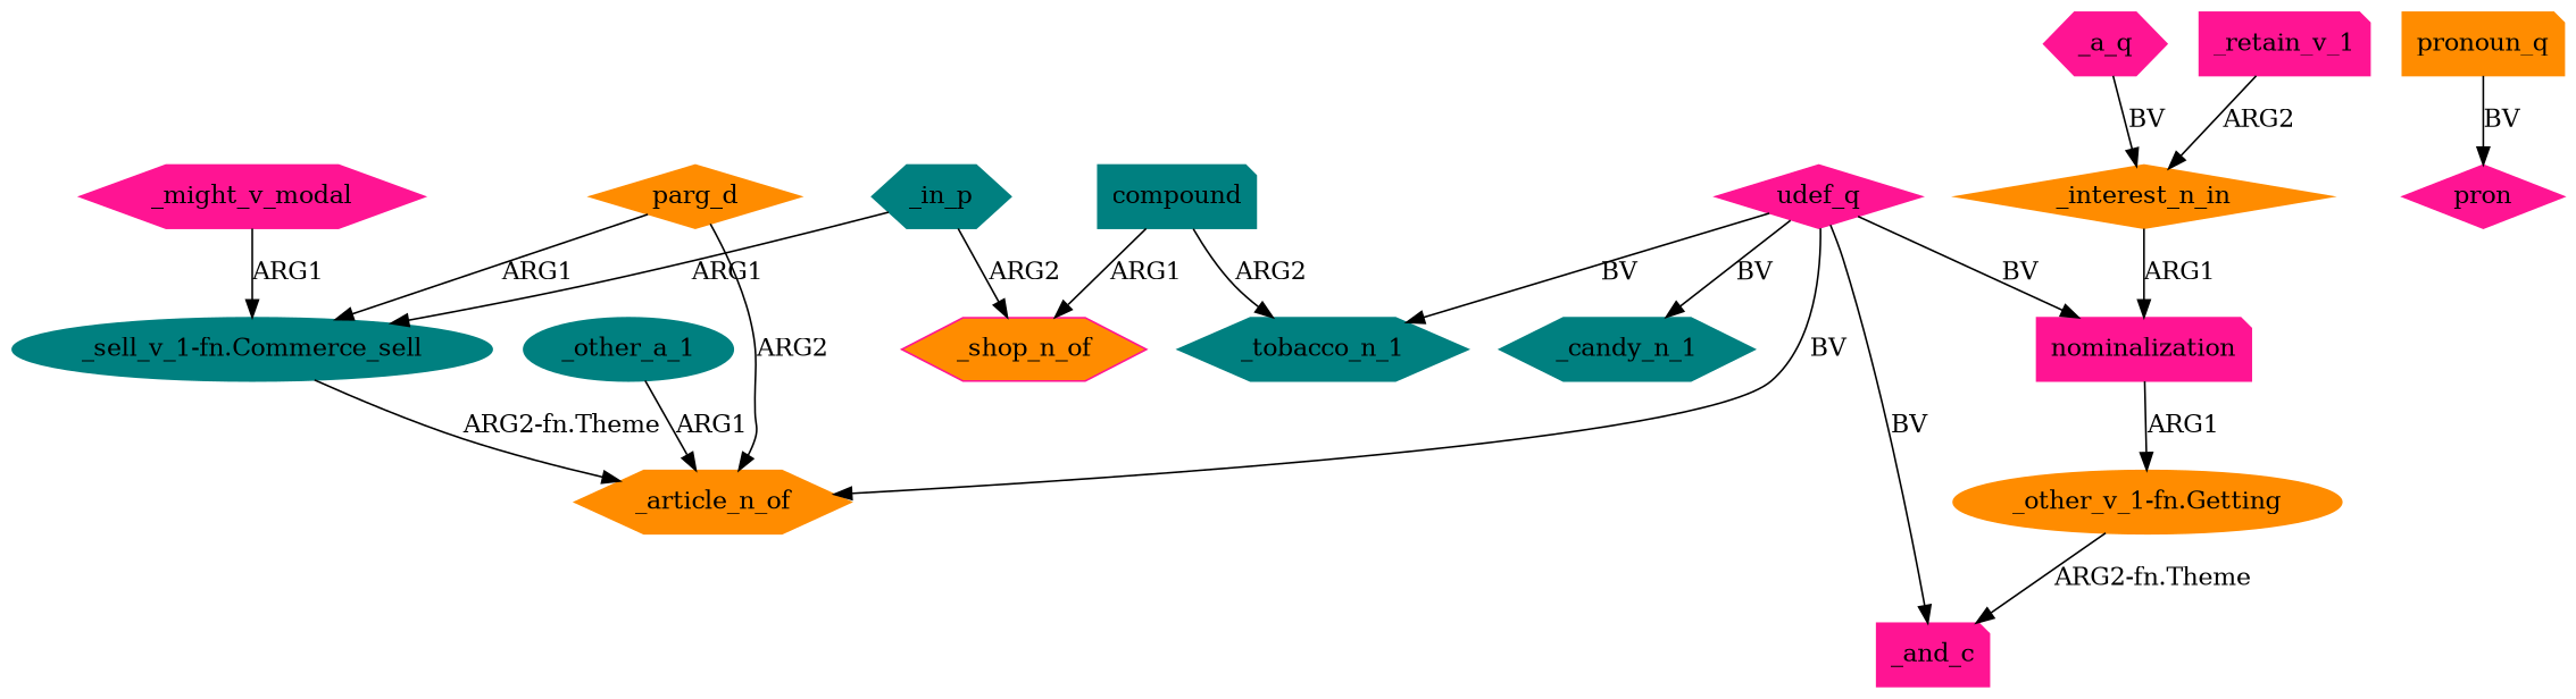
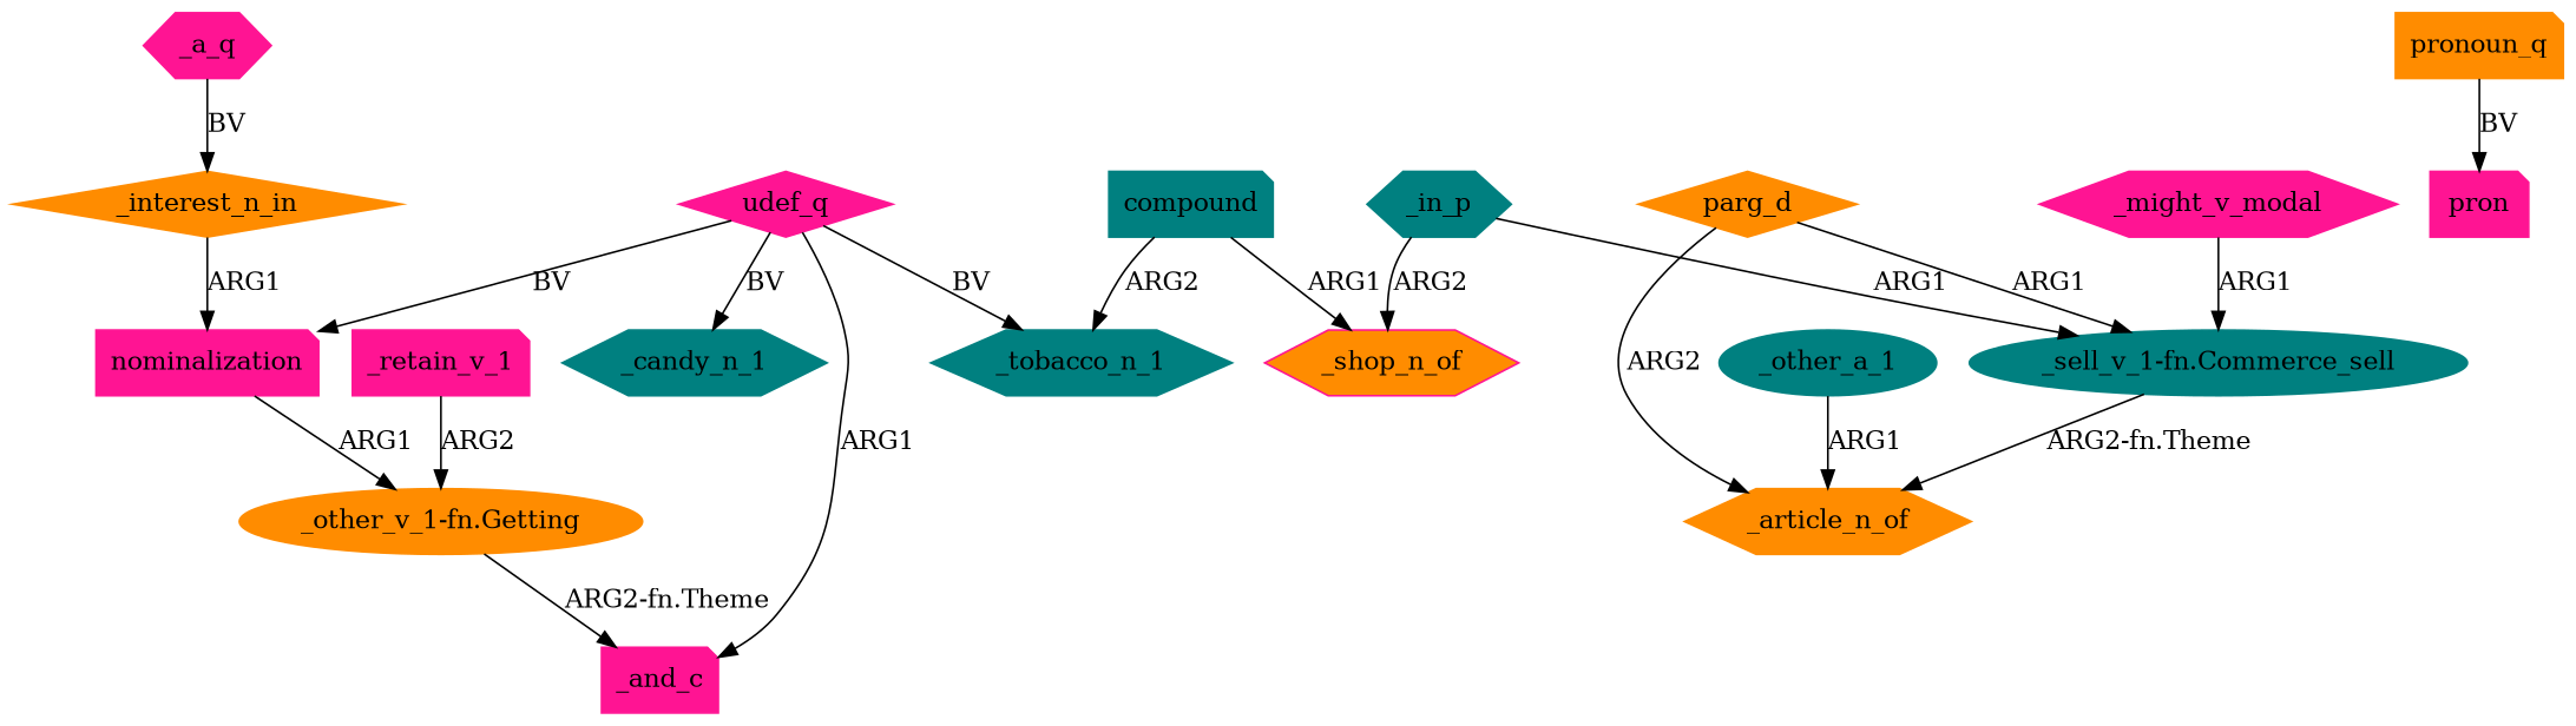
  digraph {
    node [color=deeppink shape=hexagon style=filled]
    _interest_n_in [color=darkorange shape=diamond]
    _a_q
    nominalization [shape=note]
    n4 [color=darkorange label="_other_v_1-fn.Getting" shape=ellipse]
    parg_d [color=darkorange shape=diamond]
    _article_n_of [color=darkorange]
    "_sell_v_1-fn.Commerce_sell" [color=teal shape=ellipse]
    compound [color=teal shape=note]
    _tobacco_n_1 [color=teal]
    _shop_n_of [fillcolor=darkorange]
    _and_c [shape=note]
    _other_a_1 [color=teal shape=ellipse]
    pronoun_q [color=darkorange shape=note]
-   pron [shape=diamond]
+   pron [shape=note]
    udef_q [shape=diamond]
    _candy_n_1 [color=teal]
    _might_v_modal
    _in_p [color=teal]
    _retain_v_1 [shape=note]
    _interest_n_in -> nominalization [label=ARG1]
    _a_q -> _interest_n_in [label=BV]
    nominalization -> n4 [label=ARG1]
    n4 -> _and_c [label="ARG2-fn.Theme"]
    parg_d -> _article_n_of [label=ARG2]
    parg_d -> "_sell_v_1-fn.Commerce_sell" [label=ARG1]
    "_sell_v_1-fn.Commerce_sell" -> _article_n_of [label="ARG2-fn.Theme"]
    compound -> _tobacco_n_1 [label=ARG2]
    compound -> _shop_n_of [label=ARG1]
    _other_a_1 -> _article_n_of [label=ARG1]
    pronoun_q -> pron [label=BV]
    udef_q -> nominalization [label=BV]
-   udef_q -> _article_n_of [label=BV]
    udef_q -> _tobacco_n_1 [label=BV]
-   udef_q -> _and_c [label=BV]
+   udef_q -> _and_c [label=ARG1]
    udef_q -> _candy_n_1 [label=BV]
    _might_v_modal -> "_sell_v_1-fn.Commerce_sell" [label=ARG1]
    _in_p -> "_sell_v_1-fn.Commerce_sell" [label=ARG1]
    _in_p -> _shop_n_of [label=ARG2]
-   _retain_v_1 -> _interest_n_in [label=ARG2]
+   _retain_v_1 -> n4 [label=ARG2]
  }
